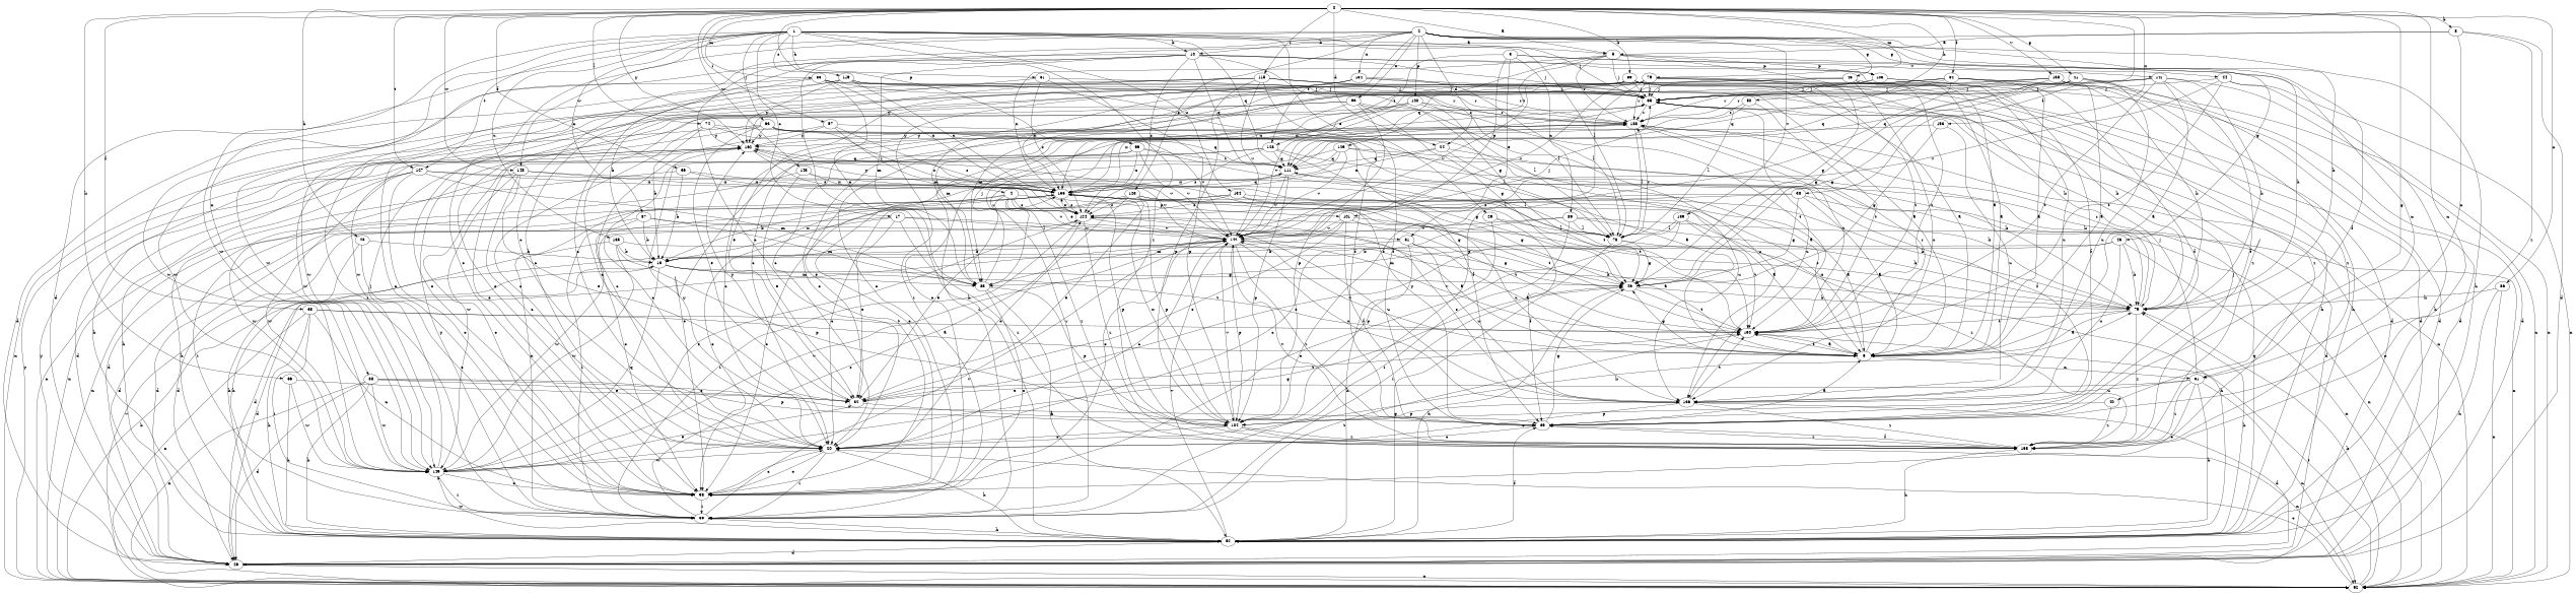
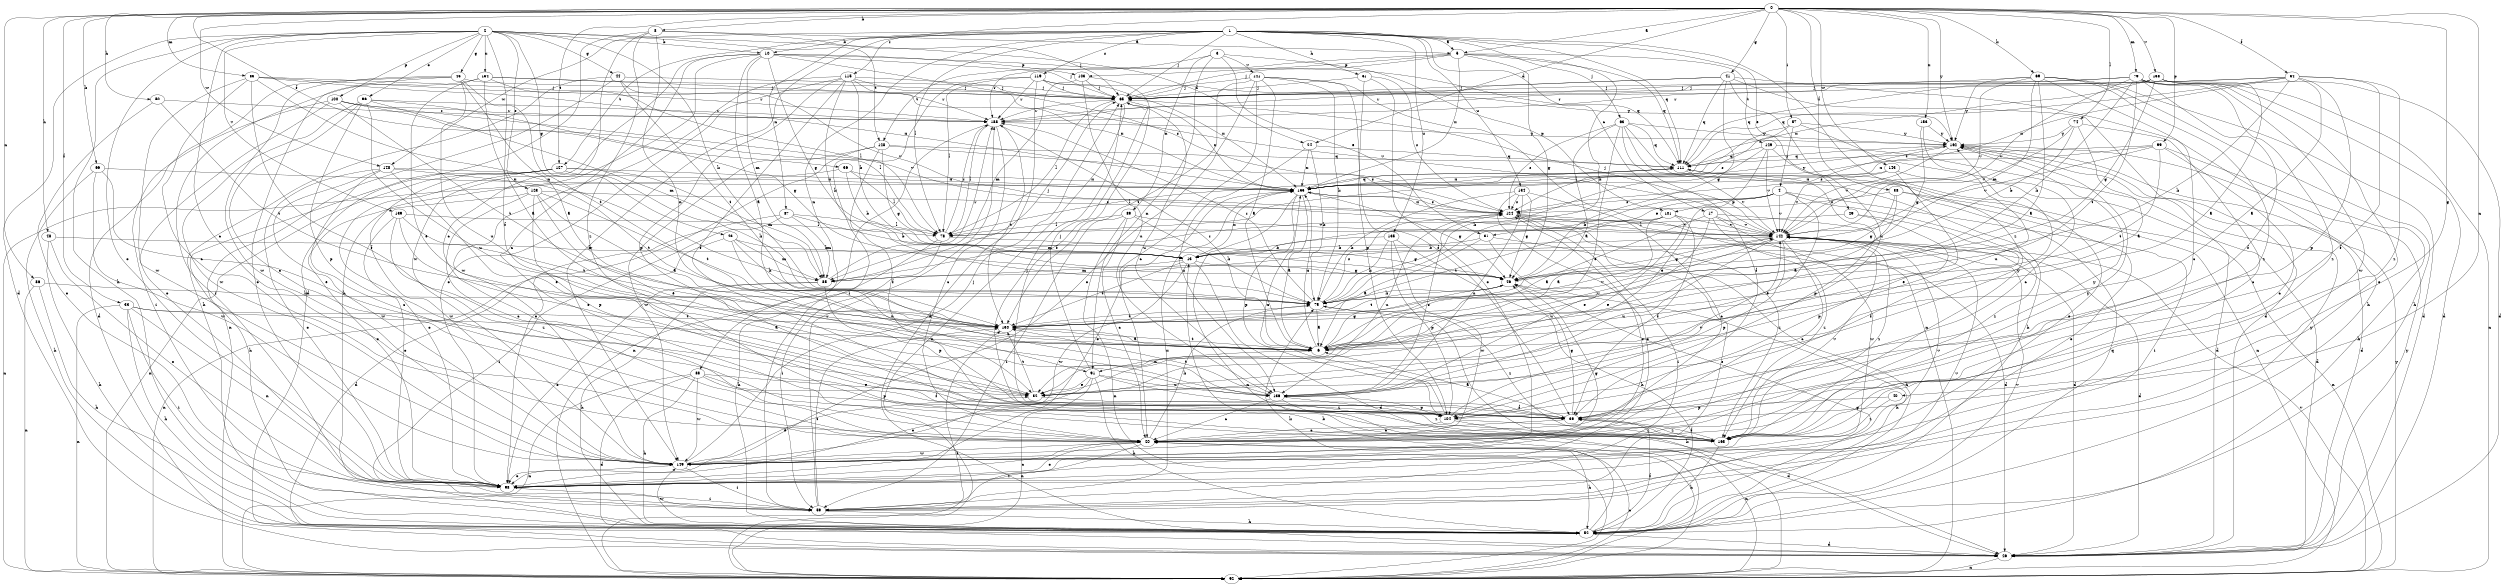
  strict digraph {
    0
    5
    8
    24
    33
    34
    36
    38
    39
    40
    41
    48
    50
    57
    66
    69
    74
    79
    83
    86
    99
    115
    127
    138
    143
    148
    153
    162
    65
    111
    n31 [label=75]
    46
    103
    n34 [label=188]
    129
    155
    168
    20
    26
    91
    136
    52
    98
    59
    6
    130
    92
    104
    78
    13
    124
    4
    149
    32
    142
    85
    1
    10
    17
    29
    51
    63
    87
    88
    119
    134
    135
    2
    43
    44
    45
    96
    100
    123
    128
    139
    154
    3
    31
    89
    101
    141
    0 -> 5 [label=a]
    0 -> 8 [label=b]
    0 -> 24 [label=d]
    0 -> 33 [label=f]
    0 -> 34 [label=f]
    0 -> 36 [label=f]
    0 -> 38 [label=f]
    0 -> 39 [label=n]
    0 -> 40 [label=g]
    0 -> 41 [label=g]
    0 -> 48 [label=h]
    0 -> 50 [label=h]
    0 -> 57 [label=i]
    0 -> 66 [label=k]
    0 -> 69 [label=k]
    0 -> 74 [label=l]
    0 -> 79 [label=m]
    0 -> 83 [label=m]
    0 -> 86 [label=n]
    0 -> 99 [label=p]
    0 -> 115 [label=r]
    0 -> 127 [label=t]
    0 -> 138 [label=v]
    0 -> 143 [label=w]
    0 -> 148 [label=w]
    0 -> 153 [label=x]
    0 -> 162 [label=y]
    5 -> 65 [label=j]
    5 -> 111 [label=q]
    5 -> n31 [label=k]
    5 -> 46 [label=g]
    5 -> 103 [label=p]
    5 -> n34 [label=r]
    5 -> 129 [label=t]
    5 -> 155 [label=x]
    8 -> 5 [label=a]
+   8 -> 65 [label=j]
    8 -> 168 [label=z]
    8 -> 20 [label=c]
    8 -> 26 [label=d]
    8 -> 91 [label=n]
    24 -> 111 [label=q]
    24 -> n31 [label=k]
    24 -> 155 [label=x]
    24 -> 136 [label=u]
    33 -> 52 [label=h]
    33 -> 98 [label=n]
    33 -> 59 [label=i]
    33 -> 6 [label=a]
    33 -> 130 [label=t]
    33 -> 92 [label=n]
    34 -> 39 [label=f]
    34 -> 65 [label=j]
    34 -> 111 [label=q]
    34 -> n31 [label=k]
    34 -> n34 [label=r]
    34 -> 155 [label=x]
    34 -> 168 [label=z]
    34 -> 6 [label=a]
    34 -> 104 [label=p]
    36 -> 155 [label=x]
    36 -> 92 [label=n]
    36 -> 78 [label=l]
    36 -> 13 [label=b]
    38 -> 46 [label=g]
    38 -> 98 [label=o]
    38 -> 6 [label=a]
    38 -> 92 [label=n]
    38 -> 124 [label=s]
    39 -> 162 [label=y]
    39 -> 46 [label=g]
    39 -> 168 [label=z]
    39 -> 20 [label=c]
    39 -> 6 [label=a]
    40 -> 168 [label=z]
    40 -> 104 [label=p]
    41 -> 65 [label=j]
    41 -> 111 [label=q]
    41 -> 46 [label=g]
    41 -> n34 [label=r]
    41 -> 26 [label=d]
    41 -> 136 [label=u]
    41 -> 52 [label=h]
    48 -> 52 [label=h]
    48 -> 98 [label=o]
    48 -> 13 [label=b]
    50 -> n34 [label=r]
    50 -> 98 [label=o]
    50 -> 130 [label=t]
    57 -> 162 [label=y]
    57 -> 20 [label=c]
    57 -> 78 [label=l]
    57 -> 124 [label=s]
    57 -> 4 [label=i]
+   66 -> 155 [label=x]
    66 -> 52 [label=h]
    66 -> 149 [label=w]
    66 -> 32 [label=e]
    69 -> 162 [label=y]
    69 -> 65 [label=j]
    69 -> 168 [label=z]
    69 -> 20 [label=c]
    69 -> 26 [label=d]
    69 -> 52 [label=h]
    69 -> 6 [label=a]
    69 -> 142 [label=v]
    69 -> 85 [label=m]
    74 -> 162 [label=y]
    74 -> 20 [label=c]
    74 -> 6 [label=a]
    74 -> 13 [label=b]
    74 -> 142 [label=v]
-   79 -> 104 [label=f]
+   79 -> 39 [label=f]
    79 -> 65 [label=j]
    79 -> n31 [label=k]
    79 -> n34 [label=r]
    79 -> 168 [label=z]
    79 -> 26 [label=d]
    79 -> 98 [label=o]
    79 -> 130 [label=t]
    79 -> 149 [label=w]
    79 -> 142 [label=v]
    83 -> 39 [label=f]
    83 -> 65 [label=j]
    83 -> n34 [label=r]
    83 -> 155 [label=x]
    83 -> 20 [label=c]
    83 -> 149 [label=w]
    83 -> 85 [label=n]
    86 -> n31 [label=k]
    86 -> 52 [label=h]
    86 -> 92 [label=n]
    99 -> 111 [label=t]
    99 -> 155 [label=x]
    99 -> 20 [label=c]
    99 -> 52 [label=h]
    99 -> 130 [label=t]
    99 -> 142 [label=v]
    115 -> 39 [label=f]
    115 -> 65 [label=j]
    115 -> n31 [label=k]
    115 -> n34 [label=r]
    115 -> 98 [label=o]
    115 -> 104 [label=p]
    115 -> 13 [label=b]
    115 -> 149 [label=w]
    115 -> 142 [label=v]
    127 -> n31 [label=k]
    127 -> 155 [label=x]
    127 -> 52 [label=h]
    127 -> 98 [label=o]
    127 -> 92 [label=n]
    127 -> 149 [label=w]
    127 -> 85 [label=m]
    138 -> 65 [label=j]
    138 -> 111 [label=q]
    138 -> 46 [label=g]
    138 -> 155 [label=x]
    138 -> 26 [label=d]
    138 -> 6 [label=a]
    138 -> 92 [label=n]
    143 -> 155 [label=x]
    143 -> 26 [label=d]
    143 -> 32 [label=e]
    143 -> 142 [label=v]
    148 -> 155 [label=x]
    148 -> 20 [label=c]
    148 -> 98 [label=o]
    148 -> 130 [label=t]
    148 -> 149 [label=w]
    148 -> 32 [label=e]
    153 -> 162 [label=y]
    153 -> 46 [label=g]
    153 -> 136 [label=u]
    162 -> 111 [label=q]
    162 -> 26 [label=d]
    162 -> 124 [label=s]
    162 -> 142 [label=v]
    65 -> n34 [label=r]
    65 -> 155 [label=x]
    65 -> 136 [label=u]
    65 -> 92 [label=n]
    65 -> 78 [label=l]
    111 -> 155 [label=x]
    111 -> 104 [label=p]
    111 -> 78 [label=l]
    111 -> 142 [label=v]
    n31 -> n34 [label=r]
    n31 -> 168 [label=z]
    n31 -> 6 [label=a]
    n31 -> 130 [label=t]
    n31 -> 124 [label=s]
    46 -> n31 [label=k]
    46 -> 52 [label=h]
    46 -> 130 [label=t]
    103 -> 39 [label=f]
    103 -> 65 [label=j]
    103 -> 136 [label=u]
    103 -> 85 [label=m]
    n34 -> 162 [label=y]
    n34 -> 20 [label=c]
    n34 -> 130 [label=t]
    n34 -> 92 [label=n]
    n34 -> 78 [label=l]
    129 -> 111 [label=q]
    129 -> n31 [label=k]
    129 -> 26 [label=d]
    129 -> 98 [label=o]
    129 -> 32 [label=e]
    129 -> 142 [label=v]
    155 -> 162 [label=y]
    155 -> 111 [label=q]
    155 -> 46 [label=g]
    155 -> 98 [label=o]
    155 -> 6 [label=a]
    155 -> 92 [label=n]
    155 -> 104 [label=p]
    155 -> 124 [label=s]
    168 -> 39 [label=f]
    168 -> 65 [label=j]
    168 -> 52 [label=h]
    168 -> 142 [label=v]
    20 -> 162 [label=y]
    20 -> n31 [label=k]
    20 -> 52 [label=h]
    20 -> 98 [label=o]
    20 -> 59 [label=i]
    20 -> 149 [label=w]
    26 -> 162 [label=y]
    26 -> 92 [label=n]
    91 -> 65 [label=j]
    91 -> 168 [label=z]
    91 -> 136 [label=u]
    91 -> 52 [label=h]
    91 -> 98 [label=o]
    91 -> 92 [label=n]
    91 -> 32 [label=e]
    136 -> 168 [label=z]
    136 -> 20 [label=c]
    136 -> 26 [label=d]
    136 -> 130 [label=t]
    136 -> 104 [label=p]
    136 -> 124 [label=s]
    52 -> 39 [label=f]
    52 -> 111 [label=q]
    52 -> n31 [label=k]
    52 -> 46 [label=g]
    52 -> 26 [label=d]
    52 -> 149 [label=w]
    52 -> 142 [label=v]
    98 -> 20 [label=c]
    98 -> 59 [label=i]
    59 -> 162 [label=y]
    59 -> n34 [label=r]
    59 -> 155 [label=x]
    59 -> 52 [label=h]
    59 -> 130 [label=t]
    59 -> 124 [label=s]
    59 -> 142 [label=v]
    6 -> 46 [label=g]
    6 -> n34 [label=r]
    6 -> 155 [label=x]
    6 -> 91 [label=n]
    6 -> 130 [label=t]
    6 -> 142 [label=v]
    130 -> 6 [label=a]
    130 -> 142 [label=v]
    92 -> 162 [label=y]
    92 -> n31 [label=k]
    92 -> 20 [label=c]
    92 -> 130 [label=t]
    92 -> 13 [label=b]
    92 -> 142 [label=v]
    104 -> 155 [label=x]
    104 -> 168 [label=z]
    104 -> 20 [label=c]
    104 -> 92 [label=n]
    104 -> 142 [label=v]
    78 -> 46 [label=g]
    78 -> n34 [label=r]
    78 -> 52 [label=h]
    78 -> 59 [label=i]
    13 -> 46 [label=g]
    13 -> 155 [label=x]
    13 -> 26 [label=d]
    13 -> 130 [label=t]
-   13 -> 149 [label=q]
+   13 -> 149 [label=w]
    13 -> 85 [label=m]
    124 -> 155 [label=x]
    124 -> 168 [label=z]
    124 -> 26 [label=d]
    124 -> 136 [label=u]
    124 -> 59 [label=i]
    124 -> 142 [label=v]
    4 -> 168 [label=z]
    4 -> 59 [label=i]
    4 -> 13 [label=b]
    4 -> 124 [label=s]
    4 -> 32 [label=e]
    4 -> 142 [label=v]
    4 -> 31 [label=e]
    4 -> 101 [label=p]
    149 -> 65 [label=j]
    149 -> 46 [label=g]
    149 -> 98 [label=o]
    149 -> 59 [label=i]
    149 -> 124 [label=s]
    149 -> 32 [label=e]
    149 -> 142 [label=v]
    32 -> 39 [label=f]
    32 -> 162 [label=y]
    32 -> 130 [label=t]
    142 -> 65 [label=j]
    142 -> 46 [label=g]
    142 -> 168 [label=z]
    142 -> 20 [label=c]
    142 -> 26 [label=d]
    142 -> 136 [label=u]
    142 -> 104 [label=p]
    142 -> 13 [label=b]
    85 -> 65 [label=j]
    85 -> n34 [label=r]
    85 -> 52 [label=h]
    85 -> 98 [label=o]
    85 -> 104 [label=p]
    1 -> 5 [label=a]
    1 -> 127 [label=t]
    1 -> 148 [label=w]
    1 -> 65 [label=j]
    1 -> 111 [label=q]
    1 -> 168 [label=z]
    1 -> 78 [label=l]
    1 -> 149 [label=w]
    1 -> 10 [label=b]
    1 -> 17 [label=c]
    1 -> 29 [label=e]
    1 -> 51 [label=h]
    1 -> 63 [label=j]
    1 -> 87 [label=n]
    1 -> 88 [label=n]
    1 -> 119 [label=s]
    1 -> 134 [label=u]
    1 -> 135 [label=u]
    10 -> 65 [label=j]
    10 -> 111 [label=q]
    10 -> 46 [label=g]
    10 -> 103 [label=p]
    10 -> 20 [label=c]
    10 -> 52 [label=h]
    10 -> 6 [label=a]
    10 -> 124 [label=s]
    10 -> 149 [label=w]
    10 -> 85 [label=m]
    17 -> 168 [label=z]
    17 -> 26 [label=d]
    17 -> 6 [label=a]
    17 -> 149 [label=w]
    17 -> 32 [label=e]
    17 -> 142 [label=v]
    29 -> 39 [label=f]
    29 -> 104 [label=p]
    29 -> 78 [label=l]
    51 -> 65 [label=j]
    51 -> 98 [label=o]
    51 -> 104 [label=p]
    51 -> 124 [label=s]
    63 -> 39 [label=f]
    63 -> 162 [label=y]
    63 -> 111 [label=q]
    63 -> 52 [label=h]
    63 -> 6 [label=a]
    63 -> 92 [label=n]
    63 -> 124 [label=s]
    63 -> 32 [label=e]
    87 -> 26 [label=d]
    87 -> 59 [label=i]
    87 -> 78 [label=l]
    87 -> 13 [label=b]
    87 -> 85 [label=m]
    88 -> 39 [label=f]
    88 -> 26 [label=d]
    88 -> 52 [label=h]
    88 -> 92 [label=n]
    88 -> 104 [label=p]
    88 -> 149 [label=w]
    88 -> 32 [label=e]
    119 -> 162 [label=y]
    119 -> 65 [label=j]
    119 -> n34 [label=r]
    119 -> 155 [label=x]
    119 -> 26 [label=d]
    119 -> 59 [label=i]
    119 -> 78 [label=l]
    134 -> n31 [label=k]
    134 -> 46 [label=g]
    134 -> 20 [label=c]
    134 -> 136 [label=u]
    134 -> 98 [label=o]
    134 -> 124 [label=s]
    135 -> n31 [label=k]
    135 -> 52 [label=h]
    135 -> 104 [label=p]
    135 -> 13 [label=b]
    135 -> 149 [label=w]
    2 -> 24 [label=d]
    2 -> 39 [label=f]
    2 -> n31 [label=k]
    2 -> 20 [label=c]
    2 -> 26 [label=d]
    2 -> 52 [label=h]
    2 -> 98 [label=o]
    2 -> 10 [label=b]
    2 -> 43 [label=g]
    2 -> 44 [label=g]
    2 -> 45 [label=g]
    2 -> 96 [label=o]
    2 -> 100 [label=p]
    2 -> 123 [label=s]
    2 -> 128 [label=t]
    2 -> 139 [label=v]
    2 -> 154 [label=x]
    43 -> n31 [label=k]
    43 -> 136 [label=u]
    43 -> 92 [label=n]
    43 -> 13 [label=b]
    43 -> 85 [label=m]
    44 -> 65 [label=j]
    44 -> 52 [label=h]
    44 -> 130 [label=t]
    44 -> 92 [label=n]
    44 -> 142 [label=v]
    45 -> 65 [label=j]
    45 -> 26 [label=d]
    45 -> 136 [label=u]
    45 -> 98 [label=o]
    45 -> 6 [label=a]
    45 -> 130 [label=t]
    45 -> 149 [label=w]
    96 -> 46 [label=g]
    96 -> n34 [label=r]
    96 -> 20 [label=c]
    96 -> 136 [label=u]
    96 -> 104 [label=p]
    96 -> 149 [label=w]
    96 -> 85 [label=m]
    100 -> n34 [label=r]
    100 -> 98 [label=o]
    100 -> 59 [label=i]
    100 -> 130 [label=t]
    100 -> 78 [label=l]
    100 -> 142 [label=v]
    123 -> 20 [label=c]
    123 -> 98 [label=o]
    123 -> 6 [label=a]
    123 -> 130 [label=t]
    123 -> 104 [label=p]
    123 -> 124 [label=s]
    123 -> 32 [label=e]
    128 -> 39 [label=f]
    128 -> 111 [label=q]
    128 -> 46 [label=g]
    128 -> 98 [label=o]
    128 -> 124 [label=s]
    128 -> 149 [label=w]
    139 -> 168 [label=z]
    139 -> 98 [label=o]
    139 -> 130 [label=t]
    139 -> 78 [label=l]
    139 -> 32 [label=e]
    154 -> 65 [label=j]
    154 -> 155 [label=x]
    154 -> 59 [label=i]
    154 -> 6 [label=a]
    154 -> 78 [label=l]
    154 -> 32 [label=e]
    3 -> 91 [label=n]
    3 -> 128 [label=t]
    3 -> 31 [label=e]
    3 -> 89 [label=n]
    3 -> 101 [label=p]
    3 -> 141 [label=v]
    31 -> 136 [label=u]
    31 -> 52 [label=h]
    31 -> 6 [label=a]
    31 -> 13 [label=b]
    89 -> n31 [label=k]
    89 -> 20 [label=c]
    89 -> 59 [label=i]
    89 -> 92 [label=n]
    89 -> 78 [label=l]
    89 -> 142 [label=v]
    101 -> 39 [label=f]
    101 -> 6 [label=a]
    101 -> 130 [label=t]
    101 -> 32 [label=e]
    101 -> 142 [label=v]
    101 -> 85 [label=m]
    141 -> 39 [label=f]
    141 -> 65 [label=j]
    141 -> n31 [label=k]
    141 -> 20 [label=c]
    141 -> 98 [label=o]
    141 -> 6 [label=a]
    141 -> 130 [label=t]
    141 -> 92 [label=n]
  }
